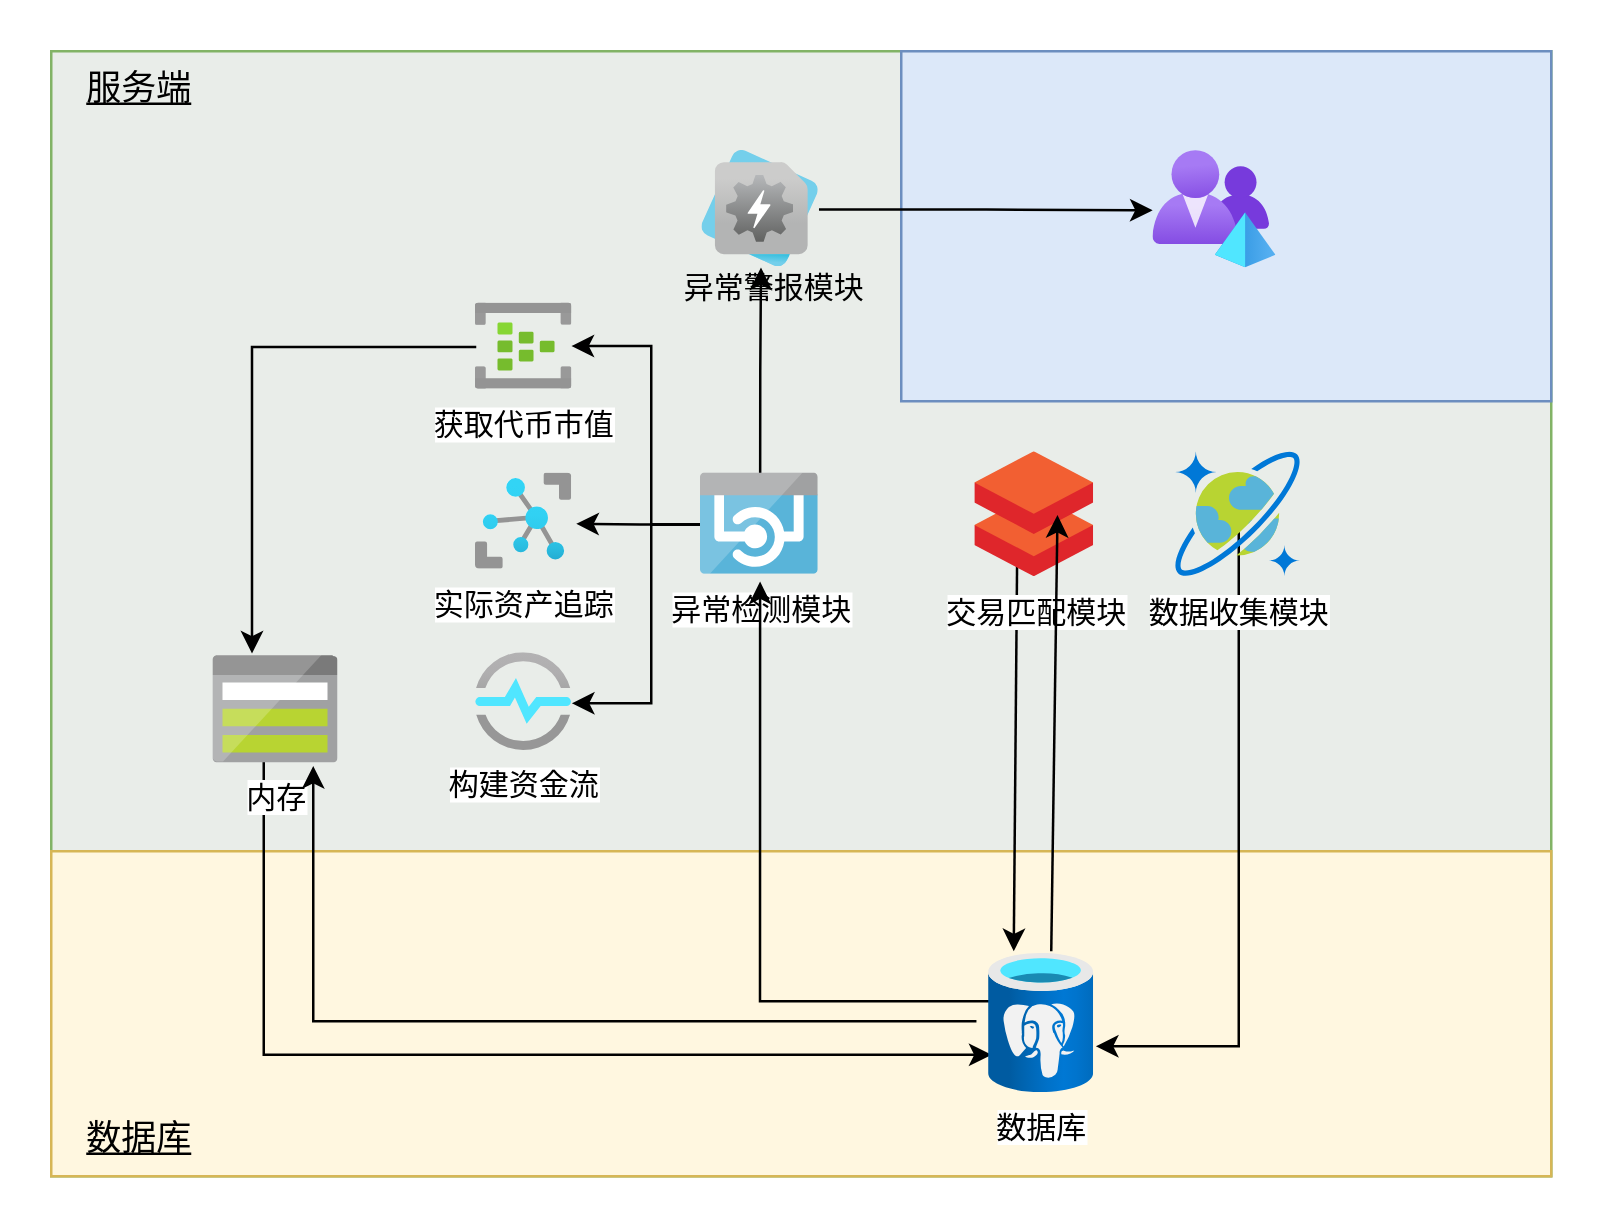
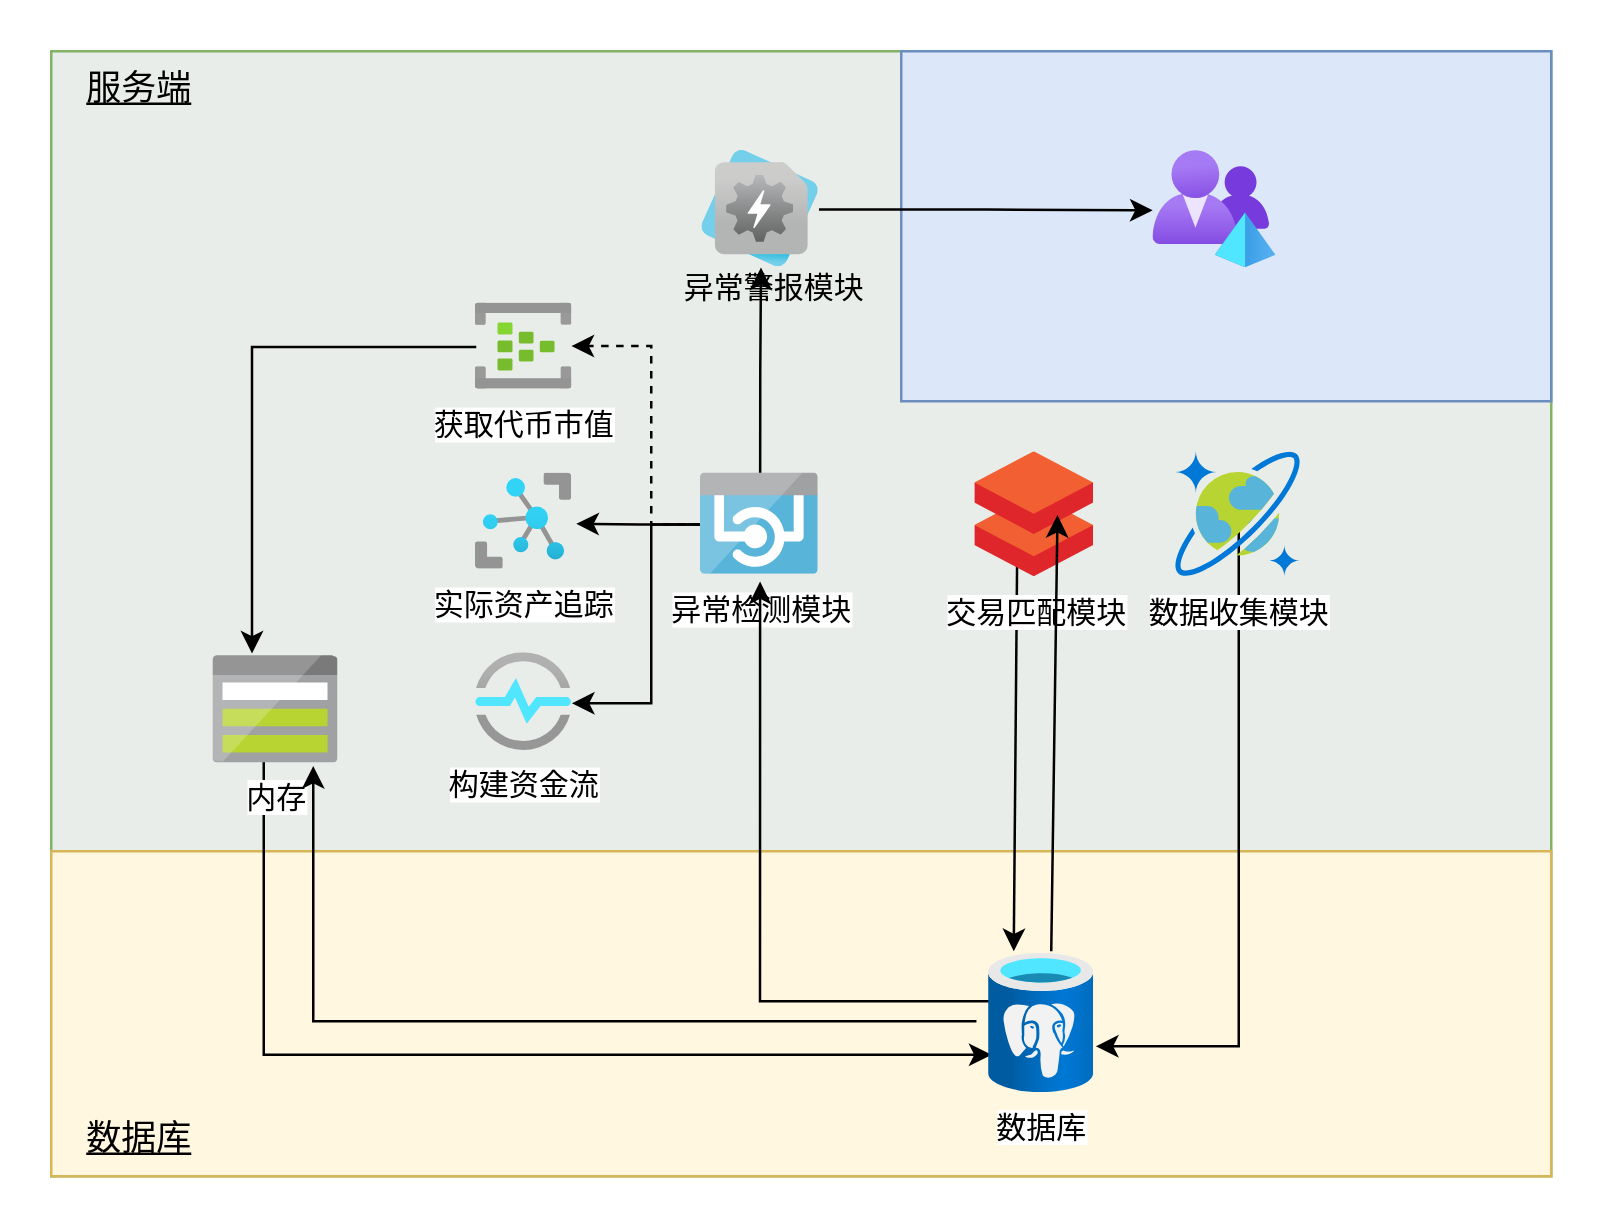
  <mxCell id="0" />
  <mxCell id="1" parent="0" />
  <mxCell id="2" value="" style="rounded=1;whiteSpace=wrap;html=1;arcSize=0;fillColor=#e9ede9;strokeColor=#82b366;" parent="1" vertex="1"><mxGeometry x="20" y="20" width="600" height="450" as="geometry" /></mxCell>
  <mxCell id="3" value="" style="rounded=1;whiteSpace=wrap;html=1;gradientDirection=radial;fillColor=#fff7e0;strokeColor=#d6b656;arcSize=0;" parent="1" vertex="1"><mxGeometry x="20" y="340" width="600" height="130" as="geometry" /></mxCell>
  <mxCell id="4" value="" style="rounded=1;whiteSpace=wrap;html=1;gradientDirection=radial;fillColor=#dce8f9;strokeColor=#6c8ebf;arcSize=0;" parent="1" vertex="1"><mxGeometry x="360" y="20" width="260" height="140" as="geometry" /></mxCell>
  <mxCell id="5" style="edgeStyle=none;rounded=0;orthogonalLoop=1;jettySize=auto;html=1;" parent="1" edge="1"><mxGeometry relative="1" as="geometry"><mxPoint x="406.5" y="205.5" as="sourcePoint" /><mxPoint x="405" y="380" as="targetPoint" /></mxGeometry></mxCell>
  <mxCell id="6" value="交易匹配模块" style="aspect=fixed;html=1;perimeter=none;align=center;shadow=0;dashed=0;image;fontSize=12;image=img/lib/mscae/Databricks.svg;" parent="1" vertex="1"><mxGeometry x="389.75" y="180.5" width="47.5" height="50" as="geometry" /></mxCell>
  <mxCell id="7" style="edgeStyle=orthogonalEdgeStyle;rounded=0;orthogonalLoop=1;jettySize=auto;html=1;entryX=1.014;entryY=0.661;entryDx=0;entryDy=0;entryPerimeter=0;" parent="1" source="8" target="18" edge="1"><mxGeometry relative="1" as="geometry"><Array as="points"><mxPoint x="495" y="418" /></Array></mxGeometry></mxCell>
  <mxCell id="8" value="数据收集模块" style="aspect=fixed;html=1;perimeter=none;align=center;shadow=0;dashed=0;image;fontSize=12;image=img/lib/mscae/CosmosDB.svg;" parent="1" vertex="1"><mxGeometry x="470" y="180.5" width="50" height="50" as="geometry" /></mxCell>
- <mxCell id="9" style="edgeStyle=orthogonalEdgeStyle;rounded=0;orthogonalLoop=1;jettySize=auto;html=1;entryX=0.989;entryY=0.49;entryDx=0;entryDy=0;entryPerimeter=0;" parent="1" source="13" target="21" edge="1"><mxGeometry relative="1" as="geometry"><Array as="points"><mxPoint x="260" y="209" /><mxPoint x="260" y="138" /></Array></mxGeometry></mxCell>
+ <mxCell id="9" style="edgeStyle=orthogonalEdgeStyle;rounded=0;orthogonalLoop=1;jettySize=auto;html=1;entryX=0.989;entryY=0.49;entryDx=0;entryDy=0;entryPerimeter=0;dashed=1;" parent="1" source="13" target="21" edge="1"><mxGeometry relative="1" as="geometry"><Array as="points"><mxPoint x="260" y="209" /><mxPoint x="260" y="138" /></Array></mxGeometry></mxCell>
  <mxCell id="10" style="edgeStyle=orthogonalEdgeStyle;rounded=0;orthogonalLoop=1;jettySize=auto;html=1;" parent="1" source="13" edge="1"><mxGeometry relative="1" as="geometry"><mxPoint x="230" y="209" as="targetPoint" /></mxGeometry></mxCell>
  <mxCell id="11" style="edgeStyle=orthogonalEdgeStyle;rounded=0;orthogonalLoop=1;jettySize=auto;html=1;entryX=0.993;entryY=0.509;entryDx=0;entryDy=0;entryPerimeter=0;" parent="1" source="13" target="25" edge="1"><mxGeometry relative="1" as="geometry"><Array as="points"><mxPoint x="260" y="209" /><mxPoint x="260" y="281" /></Array></mxGeometry></mxCell>
  <mxCell id="12" style="edgeStyle=orthogonalEdgeStyle;rounded=0;orthogonalLoop=1;jettySize=auto;html=1;" parent="1" source="13" target="23" edge="1"><mxGeometry relative="1" as="geometry" /></mxCell>
  <mxCell id="13" value="异常检测模块" style="aspect=fixed;html=1;perimeter=none;align=center;shadow=0;dashed=0;image;fontSize=12;image=img/lib/mscae/App_Service_API_Apps.svg;" parent="1" vertex="1"><mxGeometry x="280" y="189" width="47.09" height="40.5" as="geometry" /></mxCell>
  <mxCell id="14" style="edgeStyle=orthogonalEdgeStyle;rounded=0;orthogonalLoop=1;jettySize=auto;html=1;entryX=0.021;entryY=0.722;entryDx=0;entryDy=0;entryPerimeter=0;exitX=0;exitY=0;exitDx=0;exitDy=0;" parent="1" source="15" edge="1"><mxGeometry relative="1" as="geometry"><mxPoint x="105" y="331.5" as="sourcePoint" /><mxPoint x="396.132" y="421.432" as="targetPoint" /><Array as="points"><mxPoint x="105" y="421" /></Array></mxGeometry></mxCell>
  <mxCell id="15" value="内存" style="aspect=fixed;html=1;perimeter=none;align=center;shadow=0;dashed=0;image;fontSize=12;image=img/lib/mscae/Storage.svg;" parent="1" vertex="1"><mxGeometry x="85" y="262" width="50" height="43" as="geometry" /></mxCell>
  <mxCell id="16" style="edgeStyle=orthogonalEdgeStyle;rounded=0;orthogonalLoop=1;jettySize=auto;html=1;entryX=0.5;entryY=1.065;entryDx=0;entryDy=0;entryPerimeter=0;" parent="1" source="18" target="13" edge="1"><mxGeometry relative="1" as="geometry"><Array as="points"><mxPoint x="304" y="400" /></Array></mxGeometry></mxCell>
  <mxCell id="17" style="edgeStyle=orthogonalEdgeStyle;rounded=0;orthogonalLoop=1;jettySize=auto;html=1;entryX=0.796;entryY=1.02;entryDx=0;entryDy=0;entryPerimeter=0;exitX=-0.123;exitY=0.482;exitDx=0;exitDy=0;exitPerimeter=0;" parent="1" source="18" target="15" edge="1"><mxGeometry relative="1" as="geometry"><mxPoint x="360" y="357" as="sourcePoint" /><mxPoint x="131" y="356.801" as="targetPoint" /><Array as="points"><mxPoint x="125" y="408" /></Array></mxGeometry></mxCell>
  <mxCell id="18" value="数据库" style="aspect=fixed;html=1;points=[];align=center;image;fontSize=12;image=img/lib/azure2/databases/Azure_Database_PostgreSQL_Server.svg;" parent="1" vertex="1"><mxGeometry x="395.25" y="381" width="42" height="56" as="geometry" /></mxCell>
  <mxCell id="19" style="edgeStyle=none;rounded=0;orthogonalLoop=1;jettySize=auto;html=1;entryX=0;entryY=0;entryDx=0;entryDy=0;" parent="1" edge="1"><mxGeometry relative="1" as="geometry"><mxPoint x="420" y="380" as="sourcePoint" /><mxPoint x="422.5" y="205.5" as="targetPoint" /></mxGeometry></mxCell>
  <mxCell id="20" style="edgeStyle=orthogonalEdgeStyle;rounded=0;orthogonalLoop=1;jettySize=auto;html=1;entryX=0.306;entryY=-0.025;entryDx=0;entryDy=0;entryPerimeter=0;" parent="1" source="21" target="15" edge="1"><mxGeometry relative="1" as="geometry"><mxPoint x="70" y="320" as="targetPoint" /><Array as="points"><mxPoint x="100" y="138" /></Array></mxGeometry></mxCell>
  <mxCell id="21" value="获取代币市值" style="aspect=fixed;html=1;points=[];align=center;image;fontSize=12;image=img/lib/azure2/iot/Event_Hubs.svg;" parent="1" vertex="1"><mxGeometry x="190" y="121" width="38.52" height="34.5" as="geometry" /></mxCell>
  <mxCell id="22" style="edgeStyle=orthogonalEdgeStyle;rounded=0;orthogonalLoop=1;jettySize=auto;html=1;entryX=-0.009;entryY=0.503;entryDx=0;entryDy=0;entryPerimeter=0;" parent="1" source="23" target="27" edge="1"><mxGeometry relative="1" as="geometry" /></mxCell>
  <mxCell id="23" value="" style="aspect=fixed;html=1;points=[];align=center;image;fontSize=12;image=img/lib/azure2/other/RTOS.svg;" parent="1" vertex="1"><mxGeometry x="280.59" y="60" width="46.5" height="46.5" as="geometry" /></mxCell>
  <mxCell id="24" value="实际资产追踪" style="aspect=fixed;html=1;points=[];align=center;image;fontSize=12;image=img/lib/azure2/iot/IoT_Hub.svg;" parent="1" vertex="1"><mxGeometry x="190" y="189" width="38.52" height="38.52" as="geometry" /></mxCell>
  <mxCell id="25" value="构建资金流" style="aspect=fixed;html=1;points=[];align=center;image;fontSize=12;image=img/lib/azure2/iot/Time_Series_Insights_Environments.svg;" parent="1" vertex="1"><mxGeometry x="190" y="260.91" width="38.52" height="39.09" as="geometry" /></mxCell>
  <mxCell id="26" value="异常警报模块" style="text;html=1;align=center;verticalAlign=middle;resizable=0;points=[];autosize=1;strokeColor=none;fillColor=none;" parent="1" vertex="1"><mxGeometry x="259.26" y="100" width="100" height="30" as="geometry" /></mxCell>
  <mxCell id="27" value="" style="aspect=fixed;html=1;points=[];align=center;image;fontSize=12;image=img/lib/azure2/azure_stack/Multi_Tenancy.svg;" parent="1" vertex="1"><mxGeometry x="461" y="60" width="49.17" height="47" as="geometry" /></mxCell>
  <mxCell id="28" value="&lt;u style=&quot;font-size: 14px;&quot;&gt;数据库&lt;/u&gt;" style="text;html=1;align=center;verticalAlign=middle;resizable=0;points=[];autosize=1;strokeColor=none;fillColor=none;fontSize=14;" parent="1" vertex="1"><mxGeometry x="20" y="440" width="70" height="30" as="geometry" /></mxCell>
  <mxCell id="29" value="&lt;u style=&quot;font-size: 14px;&quot;&gt;服务端&lt;/u&gt;" style="text;html=1;align=center;verticalAlign=middle;resizable=0;points=[];autosize=1;strokeColor=none;fillColor=none;fontSize=14;" parent="1" vertex="1"><mxGeometry x="20" y="20" width="70" height="30" as="geometry" /></mxCell>
